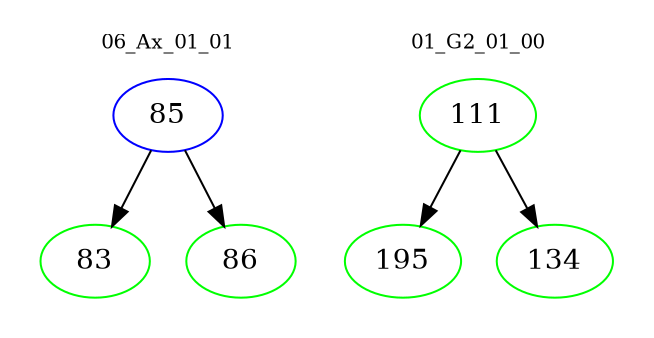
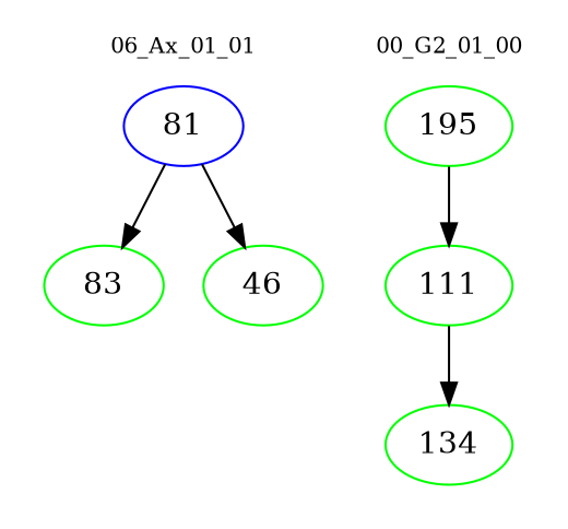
  digraph {
    node [color=green]
    edge [color=black]
-   n1 [color=blue label=85]
+   n1 [color=blue label=81]
    n2 [label=83]
-   n3 [label=86]
+   n3 [label=46]
    n4 [label=111]
    n5 [label=195]
    n6 [label=134]
    subgraph cluster_1 {
      color=white
      fontsize=10
      label="06_Ax_01_01"
      n1
      n2
      n3
    }
    subgraph cluster_2 {
      color=white
      fontsize=10
-     label="01_G2_01_00"
+     label="00_G2_01_00"
      n4
      n5
      n6
    }
    n1 -> n2
    n1 -> n3
-   n4 -> n5
+   n5 -> n4
    n4 -> n6
  }
